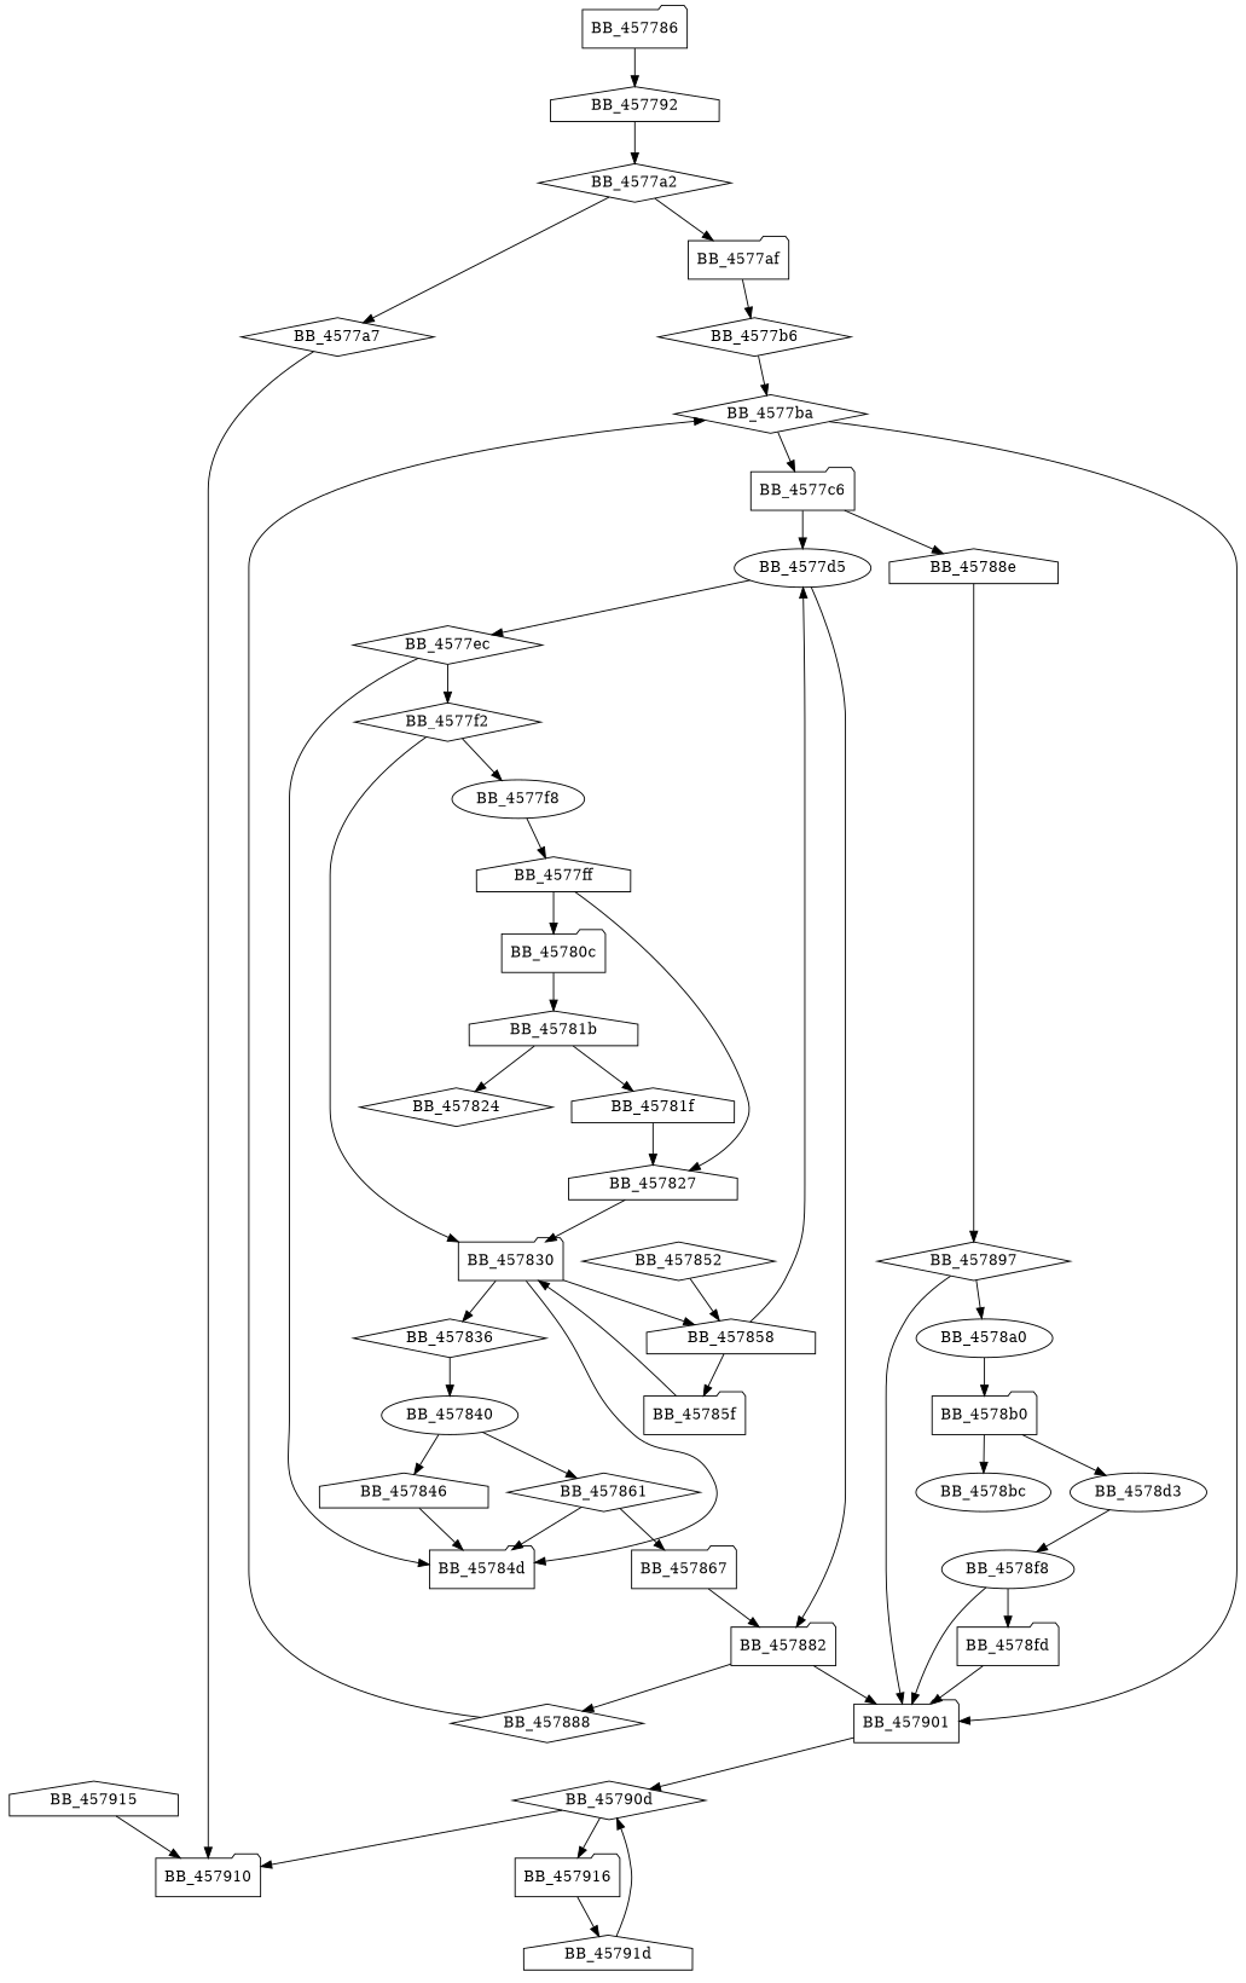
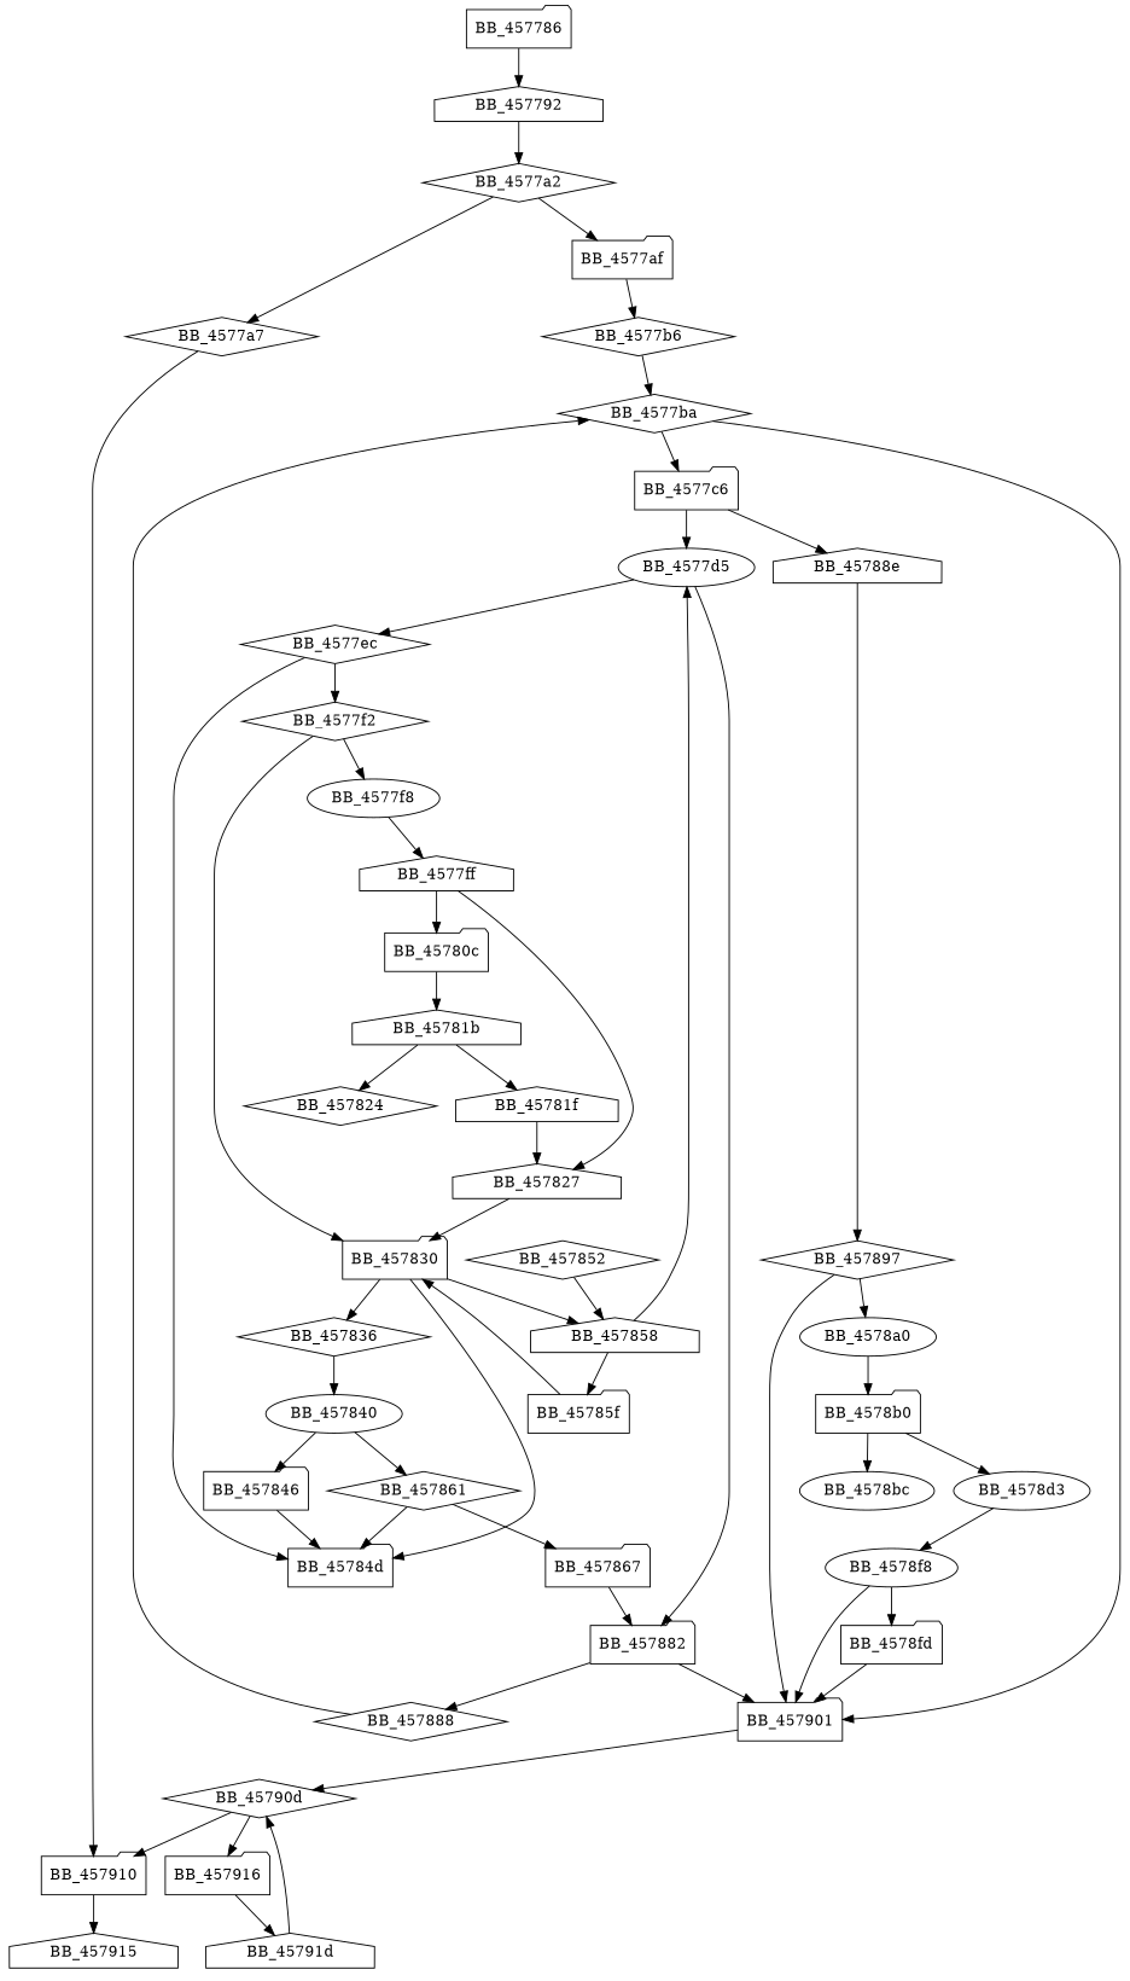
  digraph {
    node [shape=folder]
    BB_457792 [shape=house]
    BB_457786
    BB_4577a2 [shape=diamond]
    BB_4577a7 [shape=diamond]
    BB_4577af
    BB_457910
    BB_4577b6 [shape=diamond]
    BB_457915 [shape=house]
    BB_4577ba [shape=diamond]
    BB_4577c6
    BB_457901
    BB_4577d5 [shape=ellipse]
    BB_45788e [shape=house]
    BB_45790d [shape=diamond]
    BB_4577ec [shape=diamond]
    BB_457882
    BB_457897 [shape=diamond]
    BB_457916
    BB_4577f2 [shape=diamond]
    BB_45784d
    BB_457888 [shape=diamond]
    BB_4578a0 [shape=ellipse]
    BB_4577f8 [shape=ellipse]
    BB_457830
    BB_4577ff [shape=house]
    BB_457836 [shape=diamond]
    BB_457858 [shape=house]
    BB_45780c
    BB_457827 [shape=house]
    BB_457840 [shape=ellipse]
    BB_45785f
    BB_45781b [shape=house]
    BB_45781f [shape=house]
    BB_457824 [shape=diamond]
-   BB_457846 [shape=house]
+   BB_457846
    BB_457861 [shape=diamond]
    BB_457867
    BB_457852 [shape=diamond]
    BB_4578b0
    BB_4578bc [shape=ellipse]
    BB_4578d3 [shape=ellipse]
    BB_4578f8 [shape=ellipse]
    BB_4578fd
    BB_45791d [shape=house]
    BB_457792 -> BB_4577a2
    BB_457786 -> BB_457792
    BB_4577a2 -> BB_4577a7
    BB_4577a2 -> BB_4577af
    BB_4577a7 -> BB_457910
    BB_4577af -> BB_4577b6
-   BB_457915 -> BB_457910
+   BB_457910 -> BB_457915
    BB_4577b6 -> BB_4577ba
    BB_4577ba -> BB_4577c6
    BB_4577ba -> BB_457901
    BB_4577c6 -> BB_4577d5
    BB_4577c6 -> BB_45788e
    BB_457901 -> BB_45790d
    BB_4577d5 -> BB_4577ec
    BB_4577d5 -> BB_457882
    BB_45788e -> BB_457897
    BB_45790d -> BB_457910
    BB_45790d -> BB_457916
    BB_4577ec -> BB_4577f2
    BB_4577ec -> BB_45784d
    BB_457882 -> BB_457901
    BB_457882 -> BB_457888
    BB_457897 -> BB_457901
    BB_457897 -> BB_4578a0
    BB_457916 -> BB_45791d
    BB_4577f2 -> BB_4577f8
    BB_4577f2 -> BB_457830
    BB_457888 -> BB_4577ba
    BB_4578a0 -> BB_4578b0
    BB_4577f8 -> BB_4577ff
    BB_457830 -> BB_45784d
    BB_457830 -> BB_457836
    BB_457830 -> BB_457858
    BB_4577ff -> BB_45780c
    BB_4577ff -> BB_457827
    BB_457836 -> BB_457840
    BB_457858 -> BB_4577d5
    BB_457858 -> BB_45785f
    BB_45780c -> BB_45781b
    BB_457827 -> BB_457830
    BB_457840 -> BB_457846
    BB_457840 -> BB_457861
    BB_45785f -> BB_457830
    BB_45781b -> BB_45781f
    BB_45781b -> BB_457824
    BB_45781f -> BB_457827
    BB_457846 -> BB_45784d
    BB_457861 -> BB_45784d
    BB_457861 -> BB_457867
    BB_457867 -> BB_457882
    BB_457852 -> BB_457858
    BB_4578b0 -> BB_4578bc
    BB_4578b0 -> BB_4578d3
    BB_4578d3 -> BB_4578f8
    BB_4578f8 -> BB_457901
    BB_4578f8 -> BB_4578fd
    BB_4578fd -> BB_457901
    BB_45791d -> BB_45790d
  }
